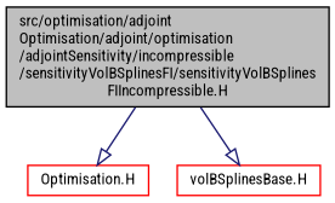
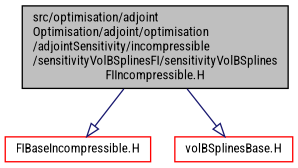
  digraph {
    fontname="Roboto Condensed"
    node [color=red fontname="Roboto Condensed" fontsize=10 shape=record]
    edge [color=midnightblue fontname="Roboto Condensed" fontsize=10 labelfontname=Helvetica labelfontsize=10 style=solid arrowhead=onormal]
    n1 [color=black fillcolor=grey75 fontcolor=black height=0.2 label="src/optimisation/adjoint\lOptimisation/adjoint/optimisation\l/adjointSensitivity/incompressible\l/sensitivityVolBSplinesFI/sensitivityVolBSplines\lFIIncompressible.H" style=filled width=0.4]
-   n2 [height=0.2 label="Optimisation.H" width=0.4]
+   n2 [height=0.2 label="FIBaseIncompressible.H" width=0.4]
    n3 [height=0.2 label="volBSplinesBase.H" width=0.4]
    n1 -> n2
    n1 -> n3
  }
